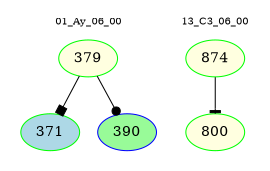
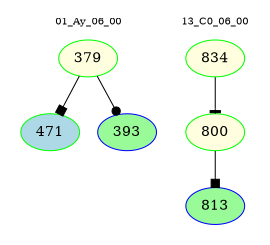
  digraph {
    node [color=green fillcolor=lightyellow style=filled]
    edge [arrowhead=box color=black]
    n1 [label=379]
-   n2 [fillcolor=lightblue label=371]
-   n3 [color=blue fillcolor=palegreen label=390]
+   n2 [fillcolor=lightblue label=471]
+   n3 [color=blue fillcolor=palegreen label=393]
    n4 [label=800]
-   n6 [label=874]
+   n5 [color=blue fillcolor=palegreen label=813]
+   n6 [label=834]
    subgraph cluster_1 {
      color=white
      fontsize=10
      label="01_Ay_06_00"
      n1
      n2
      n3
    }
    subgraph cluster_2 {
      color=white
      fontsize=10
-     label="13_C3_06_00"
+     label="13_C0_06_00"
      n4
+     n5
      n6
    }
    n1 -> n2
    n1 -> n3 [arrowhead=dot]
+   n4 -> n5
    n6 -> n4 [arrowhead=tee]
  }
